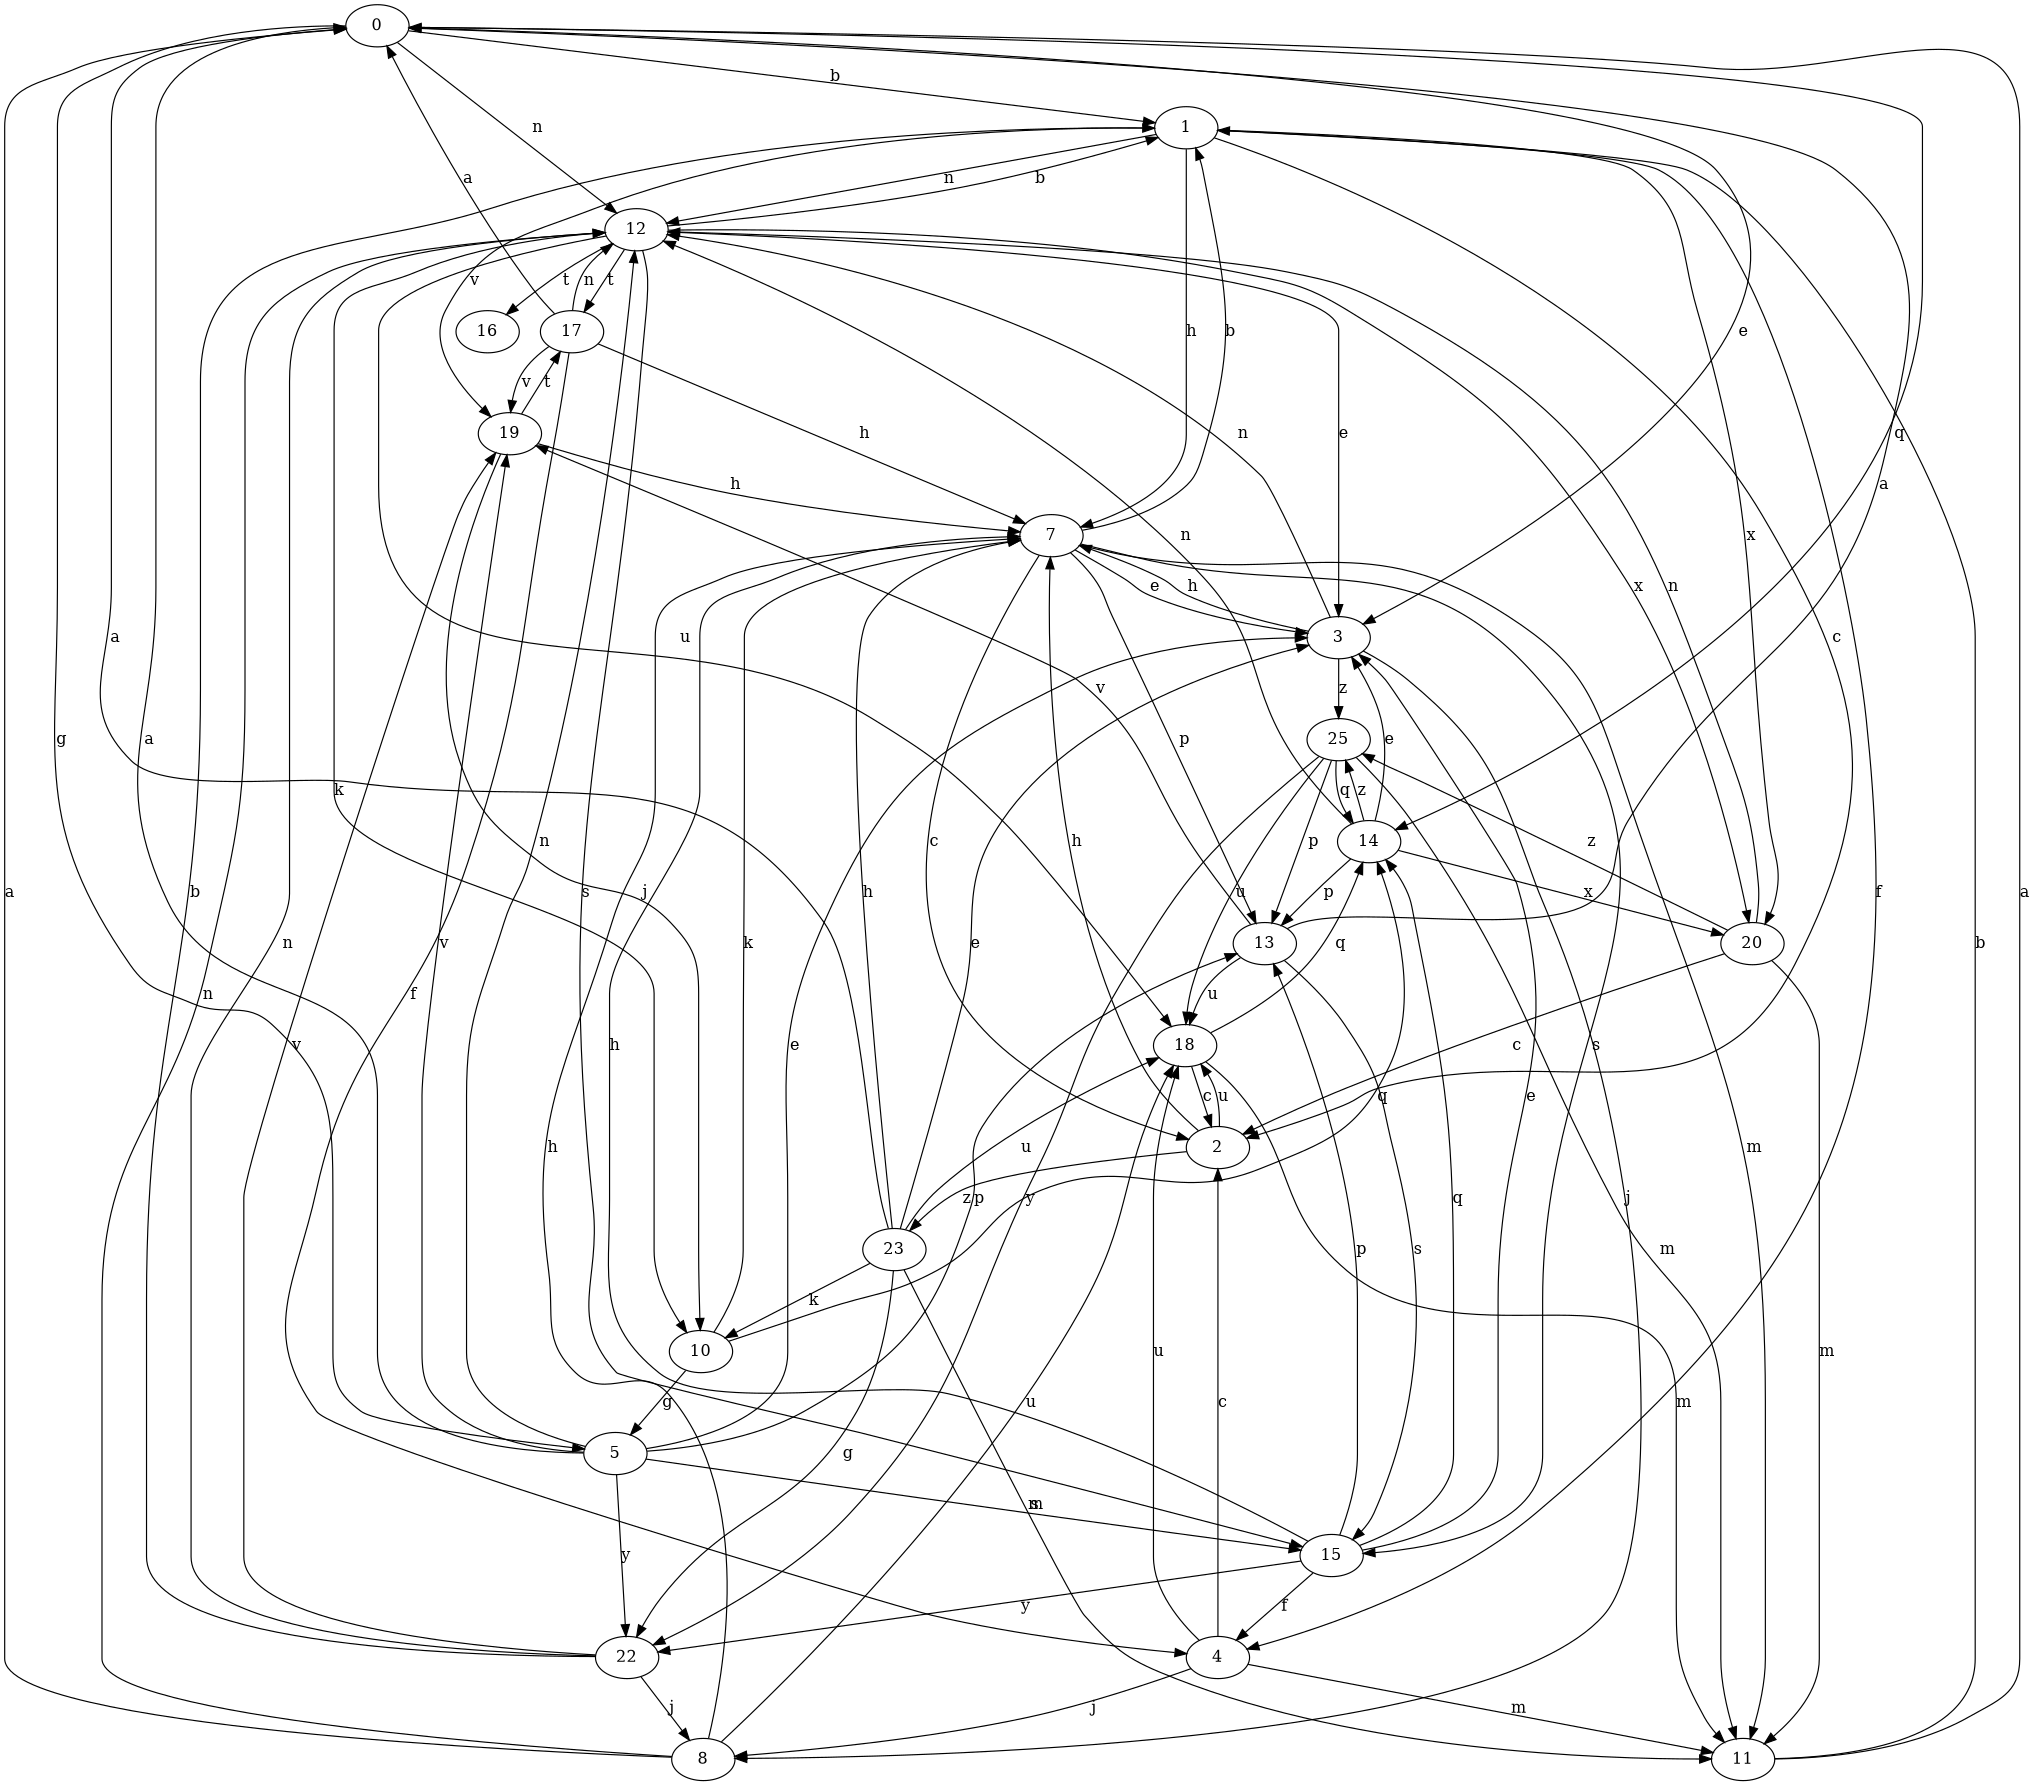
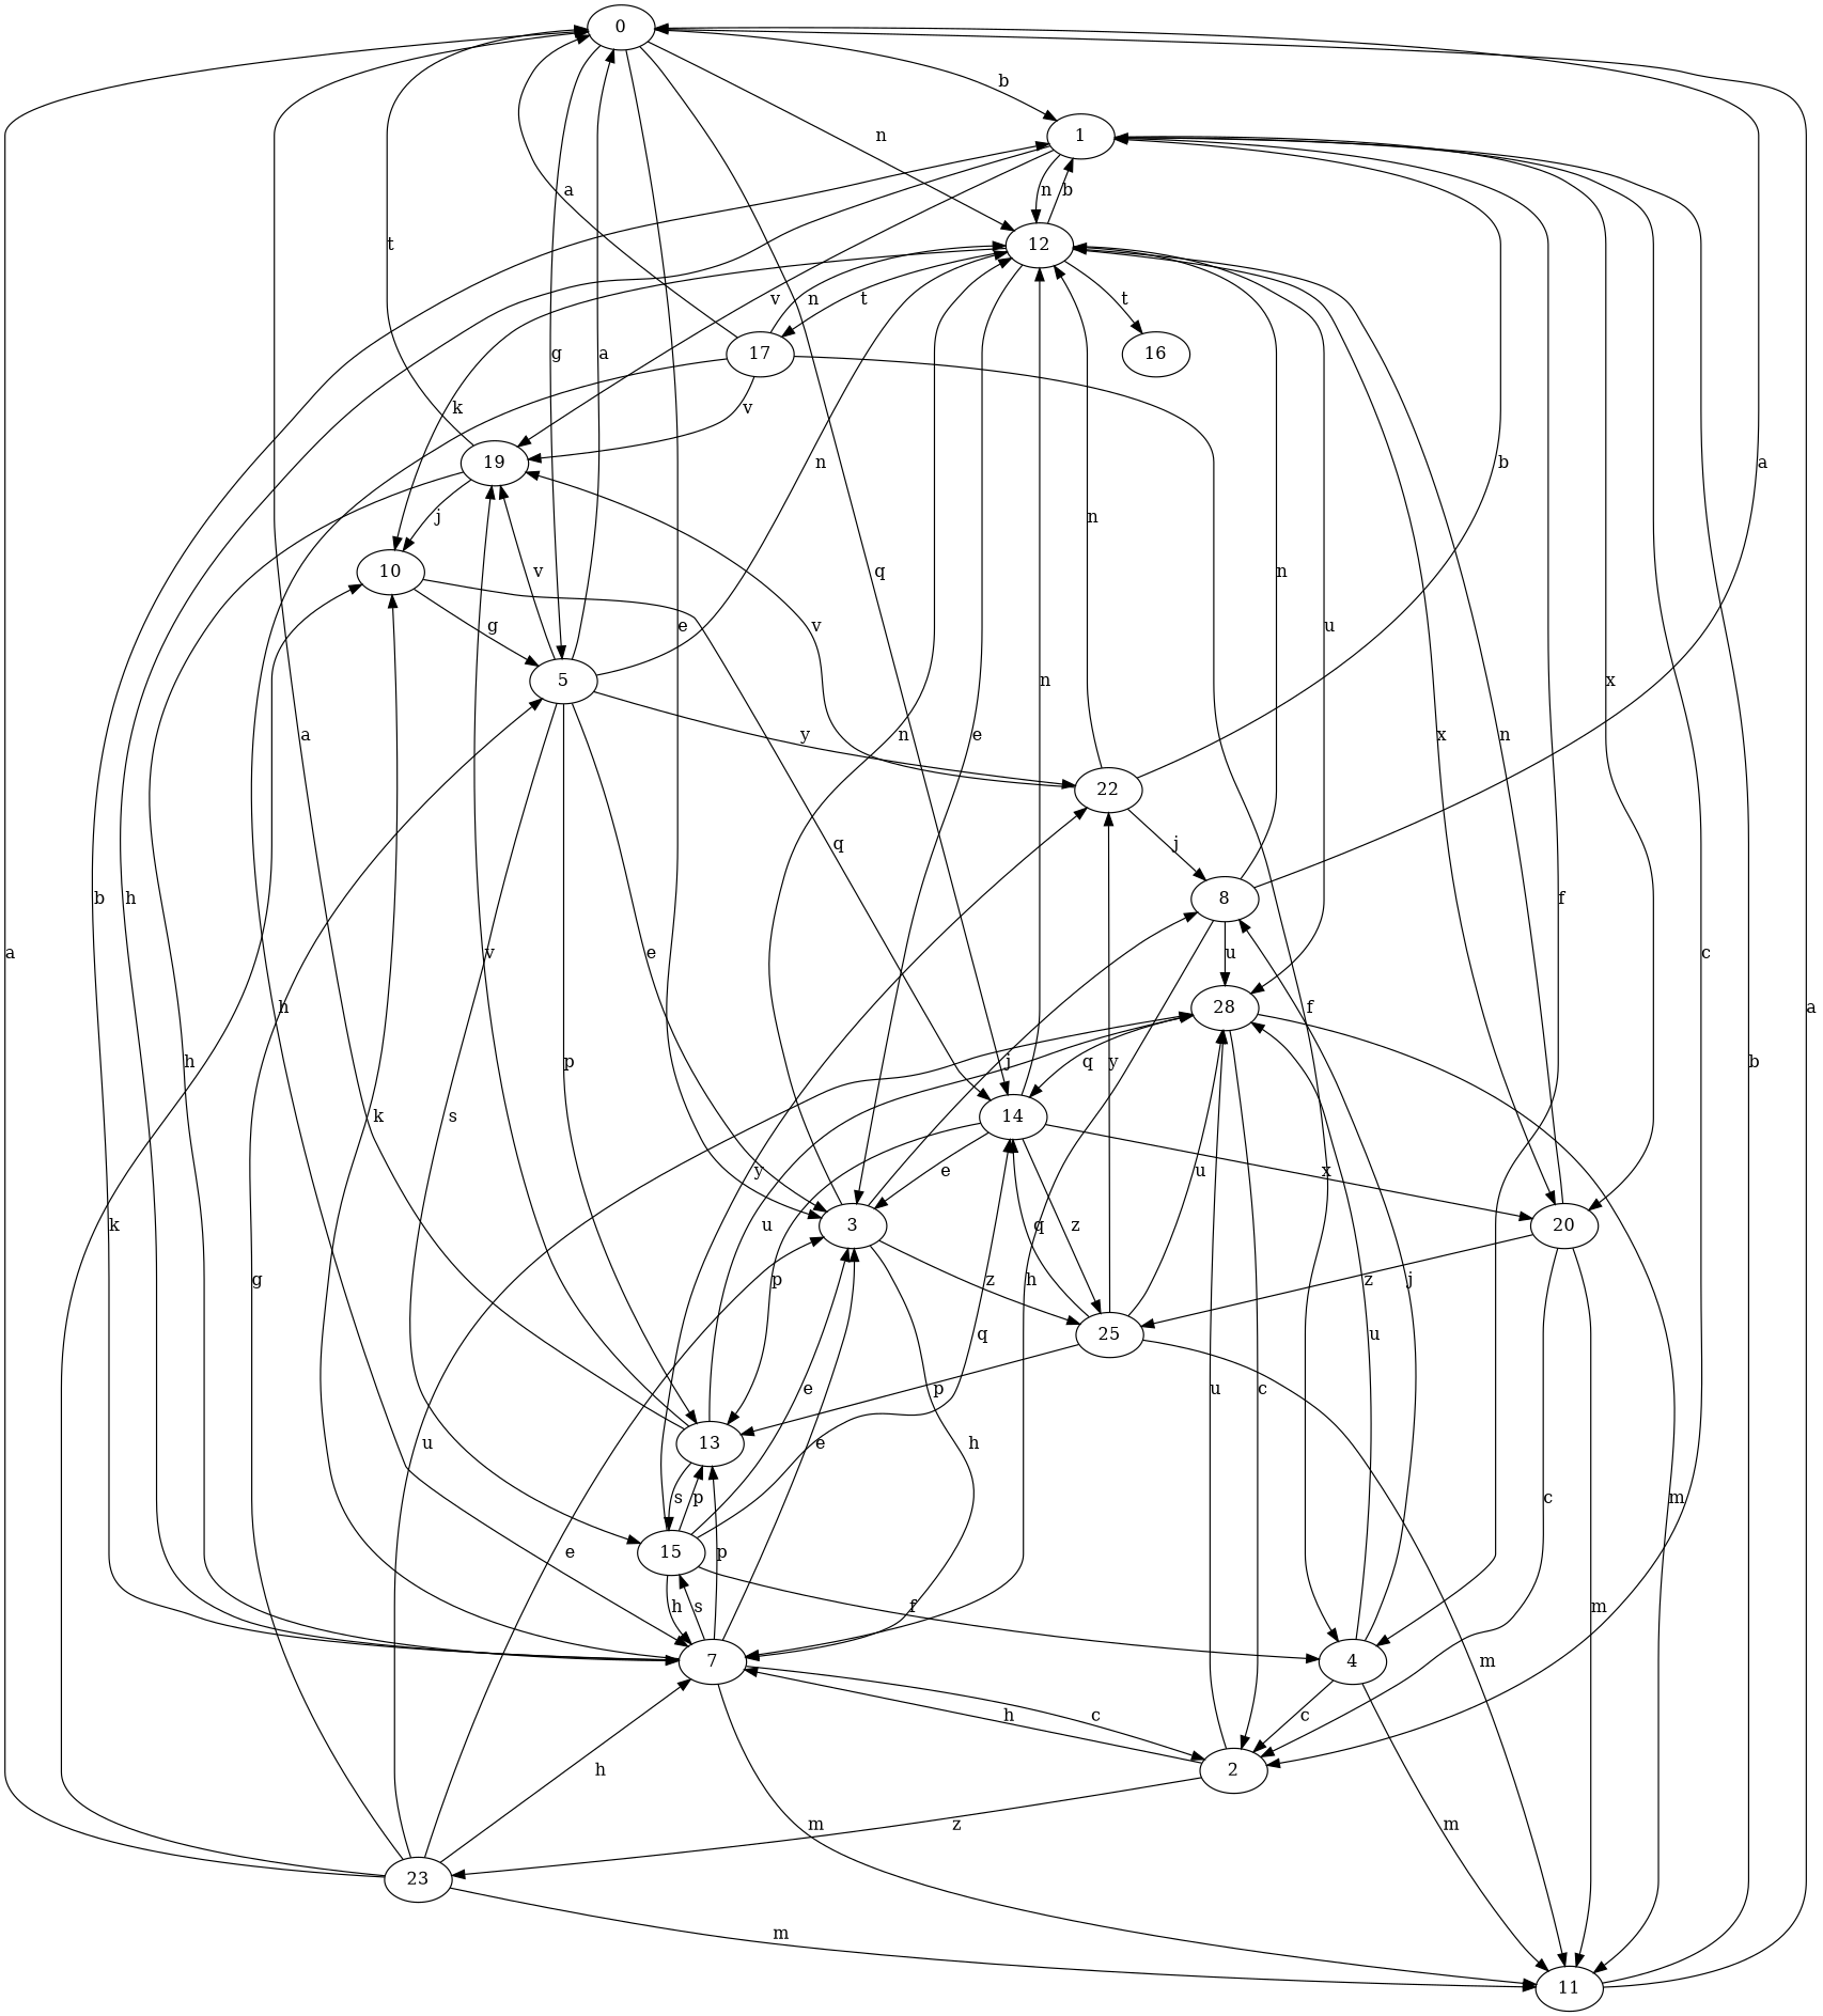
  strict digraph {
    0
    1
    3
    5
    12
    14
    2
    4
    7
    19
    20
    8
    25
    13
    15
    22
-   18
+   18 [label=28]
    10
    16
    17
    23
    11
    0 -> 1 [label=b]
    0 -> 3 [label=e]
    0 -> 5 [label=g]
    0 -> 12 [label=n]
    0 -> 14 [label=q]
    1 -> 12 [label=n]
    1 -> 2 [label=c]
    1 -> 4 [label=f]
    1 -> 7 [label=h]
    1 -> 19 [label=v]
    1 -> 20 [label=x]
    3 -> 12 [label=n]
    3 -> 7 [label=h]
    3 -> 8 [label=j]
    3 -> 25 [label=z]
    5 -> 0 [label=a]
    5 -> 3 [label=e]
    5 -> 12 [label=n]
    5 -> 19 [label=v]
    5 -> 13 [label=p]
    5 -> 15 [label=s]
    5 -> 22 [label=y]
    12 -> 1 [label=b]
    12 -> 3 [label=e]
    12 -> 20 [label=x]
-   12 -> 15 [label=s]
    12 -> 18 [label=u]
    12 -> 10 [label=k]
    12 -> 16 [label=t]
    12 -> 17 [label=t]
    14 -> 3 [label=e]
    14 -> 12 [label=n]
    14 -> 20 [label=x]
    14 -> 25 [label=z]
    14 -> 13 [label=p]
    2 -> 7 [label=h]
    2 -> 18 [label=u]
    2 -> 23 [label=z]
    4 -> 2 [label=c]
    4 -> 8 [label=j]
    4 -> 18 [label=u]
    4 -> 11 [label=m]
    7 -> 1 [label=b]
    7 -> 3 [label=e]
    7 -> 2 [label=c]
    7 -> 13 [label=p]
    7 -> 15 [label=s]
-   10 -> 7 [label=k]
+   7 -> 10 [label=k]
    7 -> 11 [label=m]
    19 -> 7 [label=h]
    19 -> 10 [label=j]
-   19 -> 17 [label=t]
+   19 -> 0 [label=t]
    20 -> 12 [label=n]
    20 -> 2 [label=c]
    20 -> 25 [label=z]
    20 -> 11 [label=m]
    8 -> 0 [label=a]
    8 -> 12 [label=n]
    8 -> 7 [label=h]
    8 -> 18 [label=u]
    25 -> 14 [label=q]
    25 -> 13 [label=p]
    25 -> 22 [label=y]
    25 -> 18 [label=u]
    25 -> 11 [label=m]
    13 -> 0 [label=a]
    13 -> 19 [label=v]
    13 -> 15 [label=s]
    13 -> 18 [label=u]
    15 -> 3 [label=e]
    15 -> 14 [label=q]
    15 -> 4 [label=f]
    15 -> 7 [label=h]
    15 -> 13 [label=p]
    15 -> 22 [label=y]
    22 -> 1 [label=b]
    22 -> 12 [label=n]
    22 -> 19 [label=v]
    22 -> 8 [label=j]
    18 -> 14 [label=q]
    18 -> 2 [label=c]
    18 -> 11 [label=m]
    10 -> 5 [label=g]
    10 -> 14 [label=q]
    17 -> 0 [label=a]
    17 -> 12 [label=n]
    17 -> 4 [label=f]
    17 -> 7 [label=h]
    17 -> 19 [label=v]
    23 -> 0 [label=a]
    23 -> 3 [label=e]
-   23 -> 22 [label=g]
+   23 -> 5 [label=g]
    23 -> 7 [label=h]
    23 -> 18 [label=u]
    23 -> 10 [label=k]
    23 -> 11 [label=m]
    11 -> 0 [label=a]
    11 -> 1 [label=b]
  }
